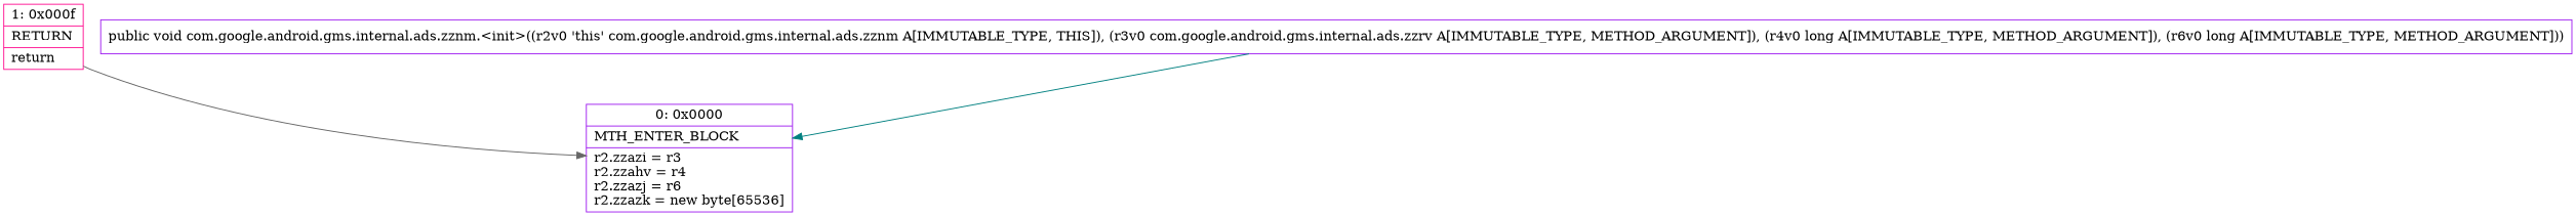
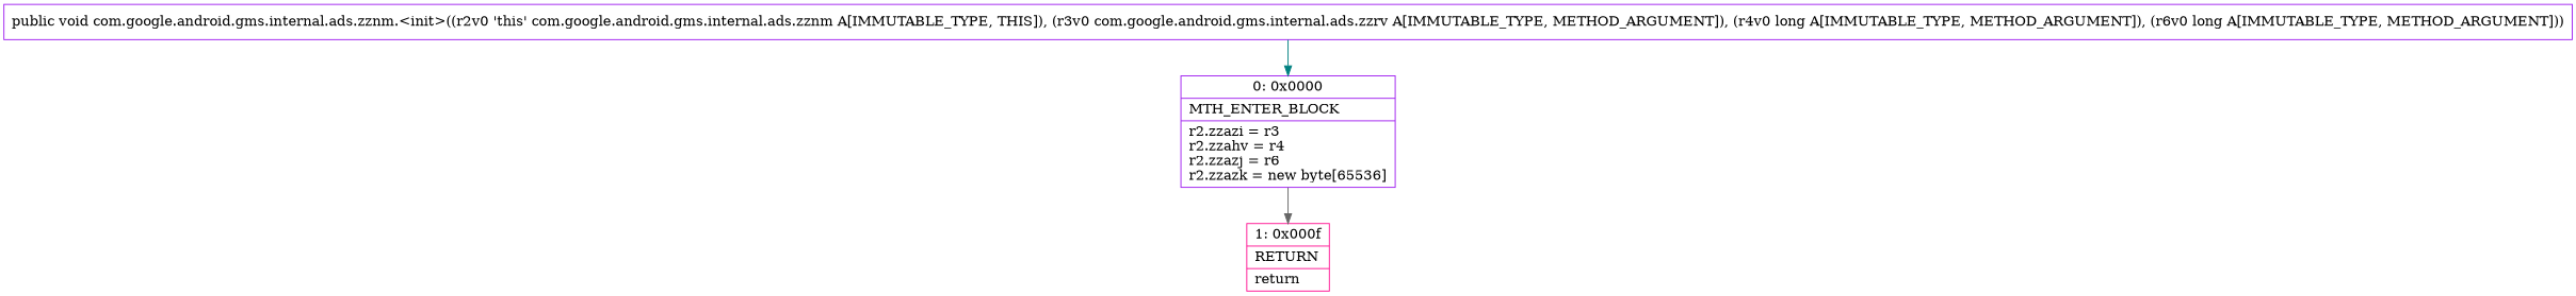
  digraph {
    node [shape=record color=purple]
    n1 [label="{0\:\ 0x0000|MTH_ENTER_BLOCK\l|r2.zzazi = r3\lr2.zzahv = r4\lr2.zzazj = r6\lr2.zzazk = new byte[65536]\l}"]
    n2 [label="{1\:\ 0x000f|RETURN\l|return\l}" color=deeppink]
    n3 [label="{public void com.google.android.gms.internal.ads.zznm.\<init\>((r2v0 'this' com.google.android.gms.internal.ads.zznm A[IMMUTABLE_TYPE, THIS]), (r3v0 com.google.android.gms.internal.ads.zzrv A[IMMUTABLE_TYPE, METHOD_ARGUMENT]), (r4v0 long A[IMMUTABLE_TYPE, METHOD_ARGUMENT]), (r6v0 long A[IMMUTABLE_TYPE, METHOD_ARGUMENT])) }"]
-   n2 -> n1 [color=gray40]
+   n1 -> n2 [color=gray40]
    n3 -> n1 [color=teal]
  }
